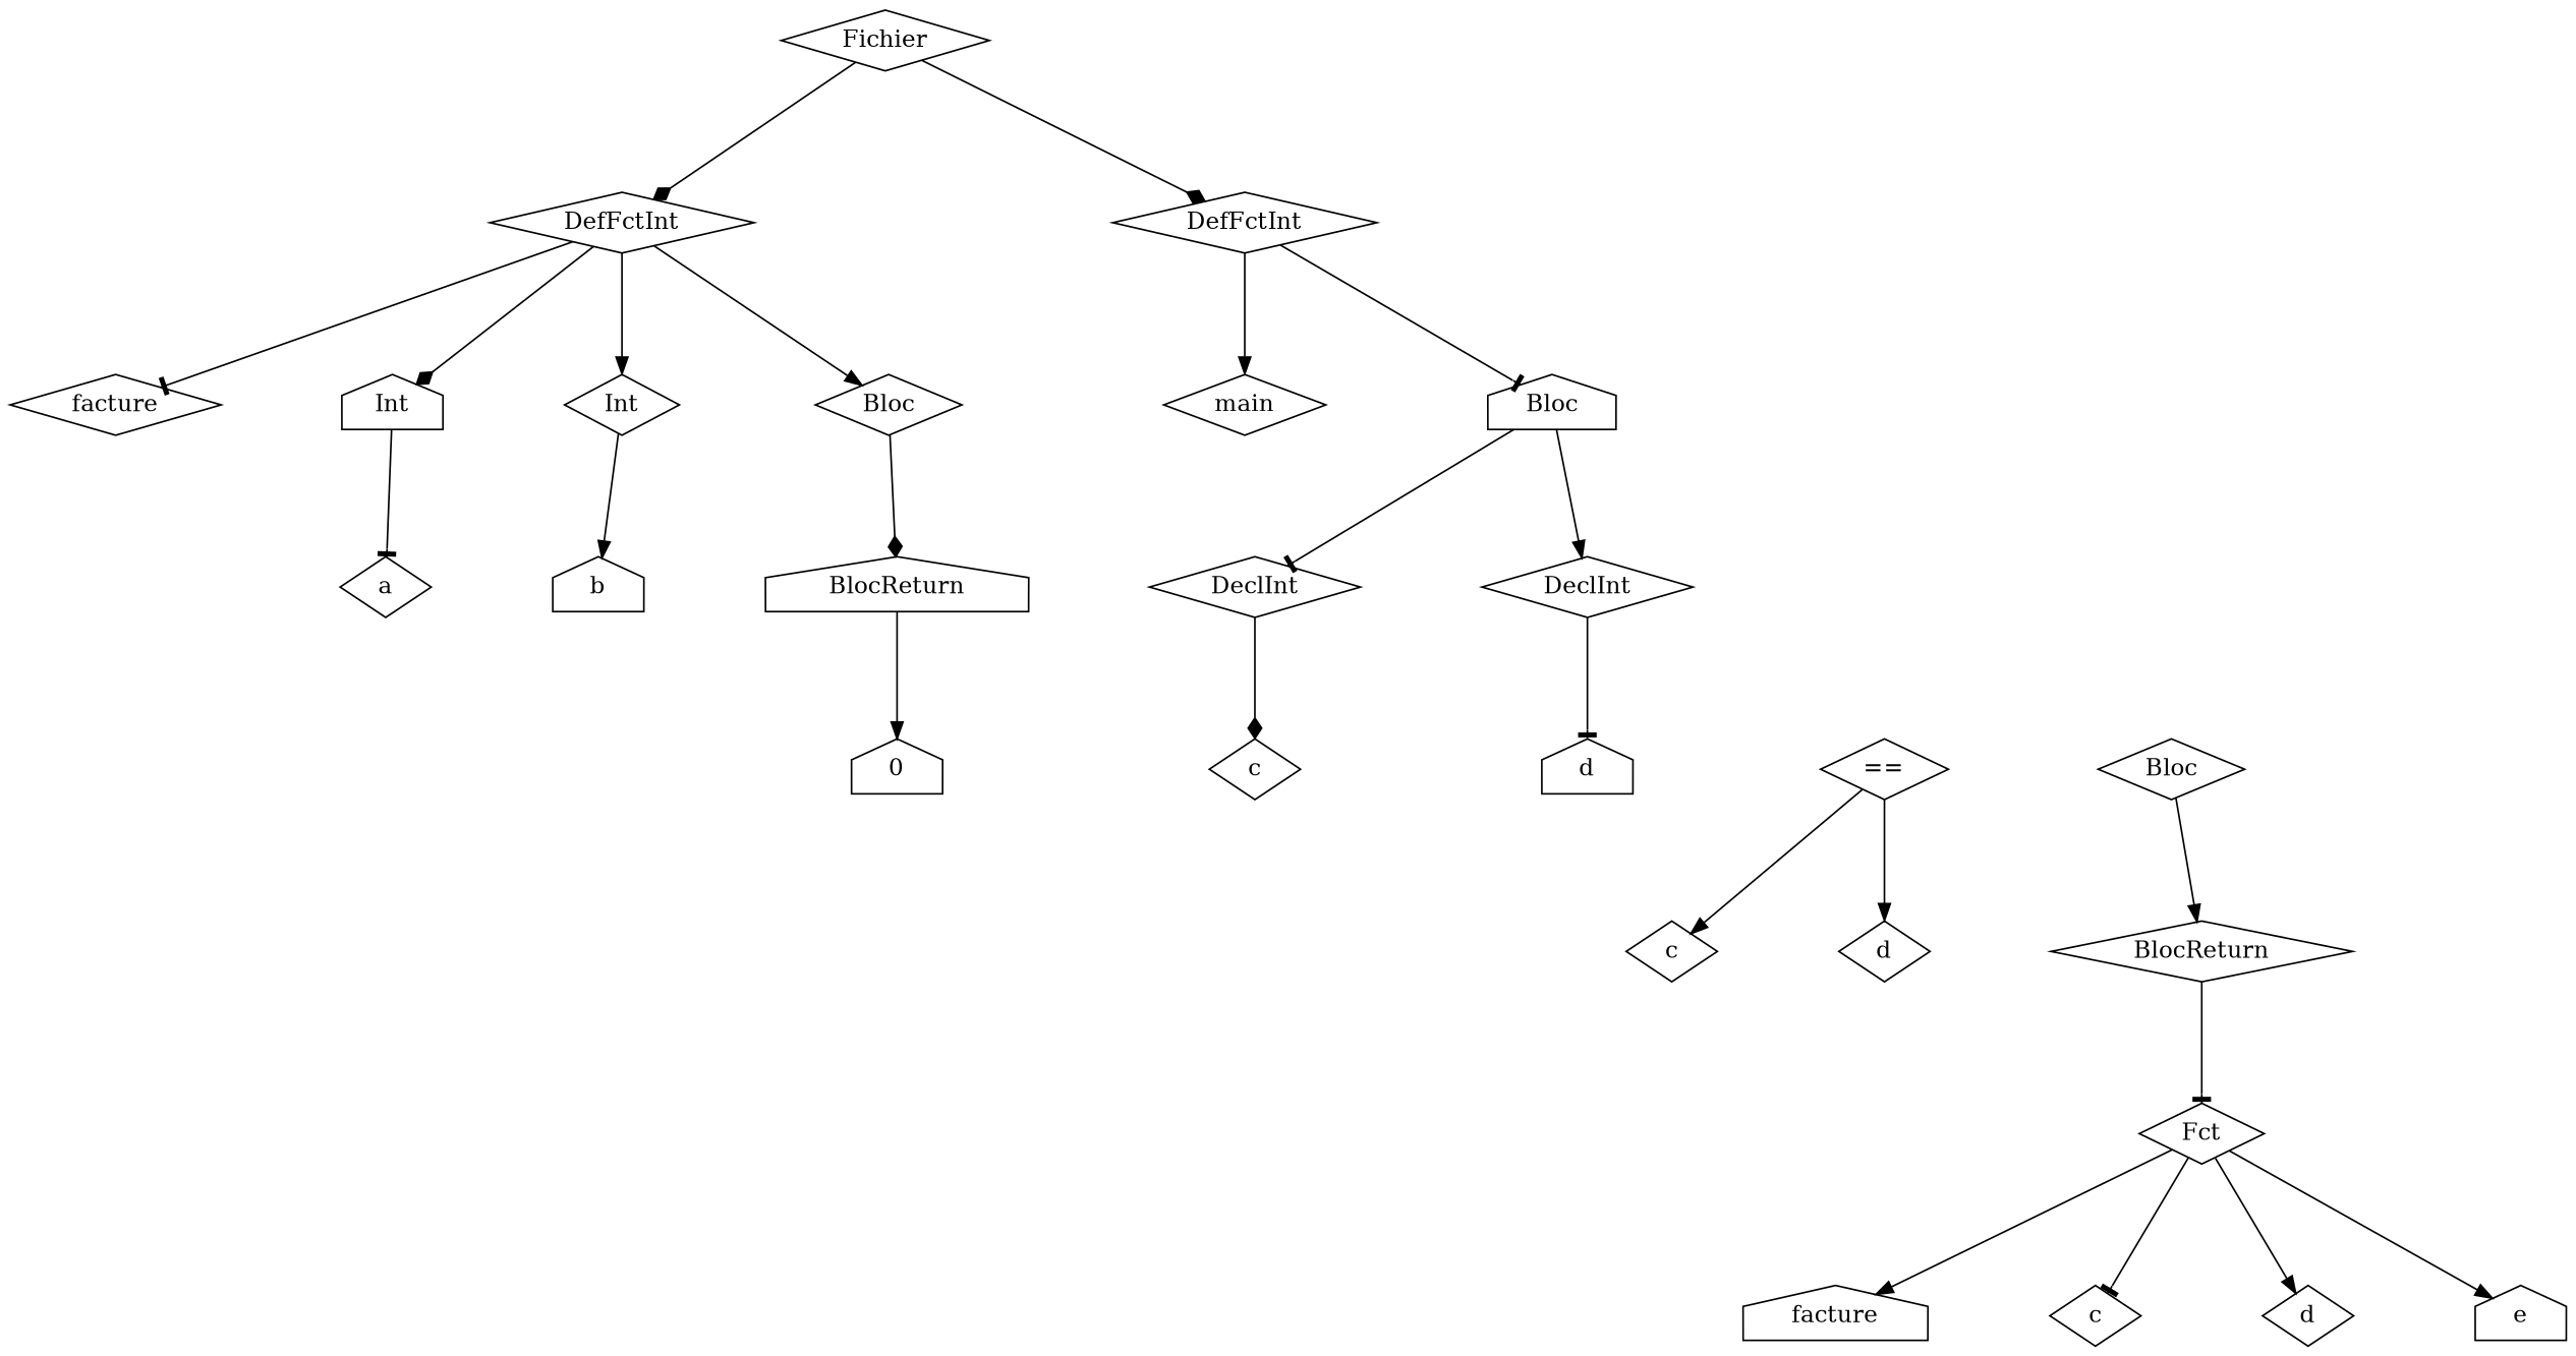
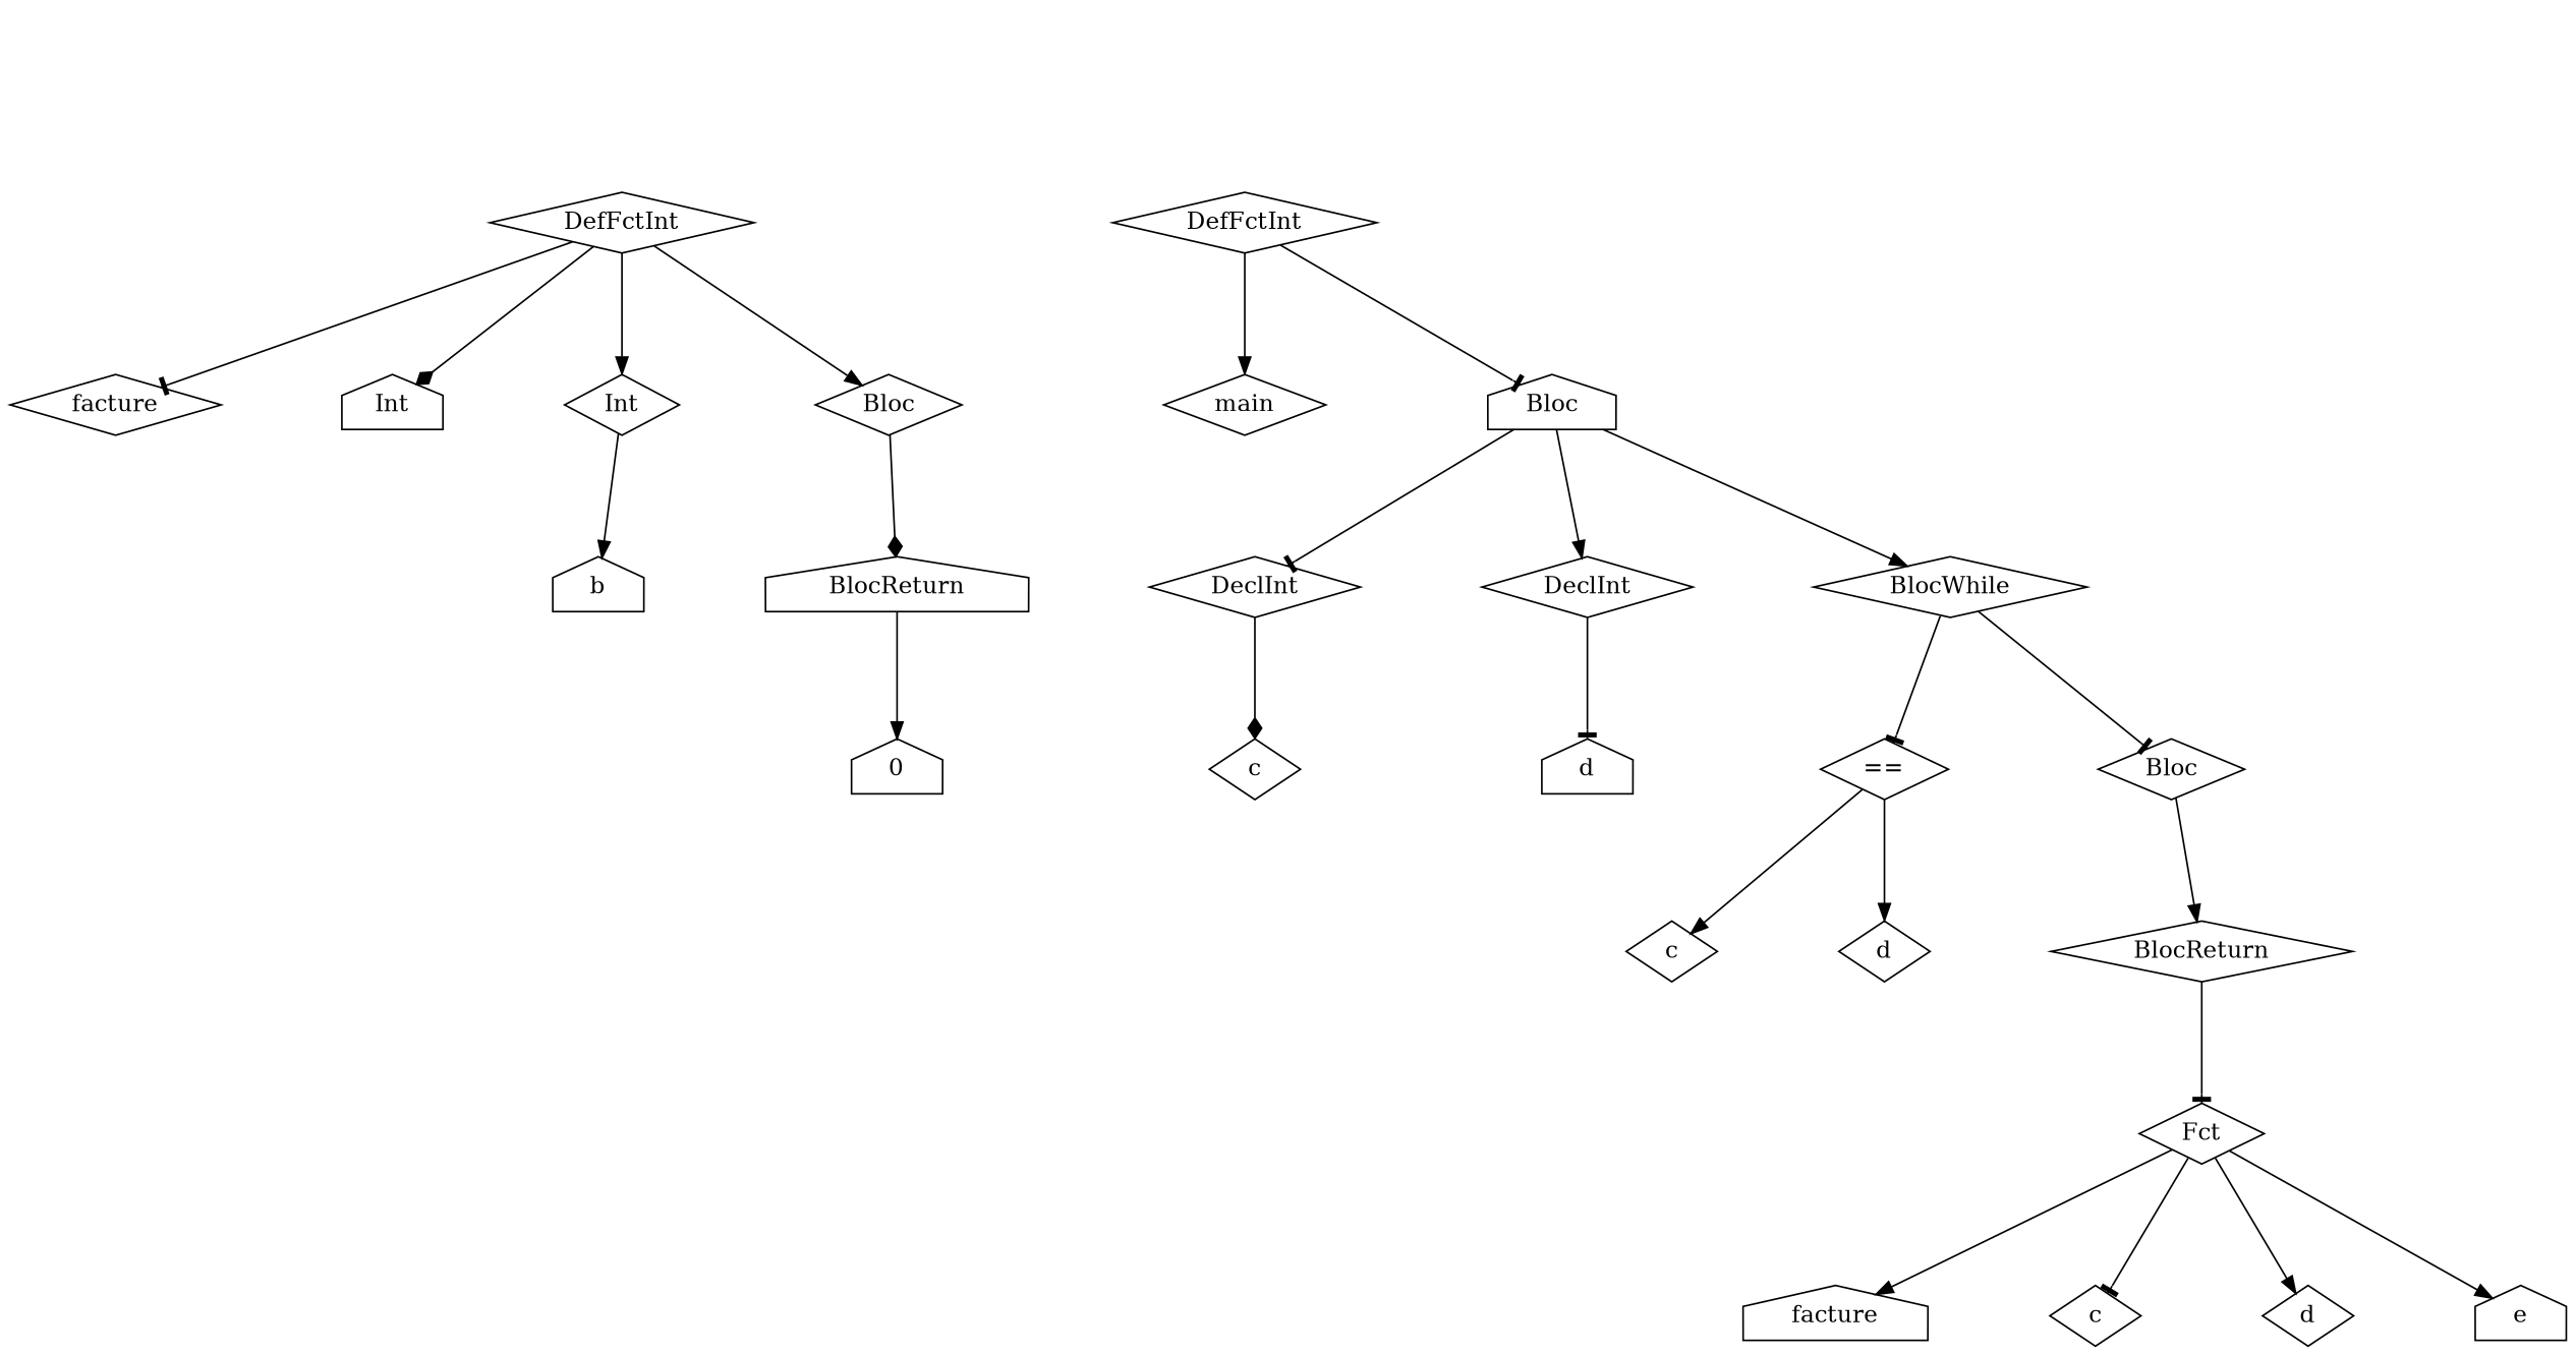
  digraph {
    nodesep=1
    ranksep=1
    node [shape=diamond]
    edge [arrowhead=normal]
-   n1 [label=Fichier]
    n2 [label=DefFctInt]
    n3 [label=DefFctInt]
    n4 [label=facture]
    n5 [label=Int shape=house]
    n6 [label=Int]
    n7 [label=Bloc]
    n8 [label=main]
    n9 [label=Bloc shape=house]
-   n10 [label=a]
    n11 [label=b shape=house]
    n12 [label=BlocReturn shape=house]
    n13 [label=0 shape=house]
    n14 [label=DeclInt]
    n15 [label=DeclInt]
+   n16 [label=BlocWhile]
    n17 [label=c]
    n18 [label=d shape=house]
    n19 [label="=="]
    n20 [label=Bloc]
    n21 [label=c]
    n22 [label=d]
    n23 [label=BlocReturn]
    n24 [label=Fct]
    n25 [label=facture shape=house]
    n26 [label=c]
    n27 [label=d]
    n28 [label=e shape=house]
-   n1 -> n2 [arrowhead=diamond]
-   n1 -> n3 [arrowhead=diamond]
    n2 -> n4 [arrowhead=tee]
    n2 -> n5 [arrowhead=diamond]
    n2 -> n6
    n2 -> n7
    n3 -> n8
    n3 -> n9 [arrowhead=tee]
-   n5 -> n10 [arrowhead=tee]
    n6 -> n11
    n7 -> n12 [arrowhead=diamond]
    n9 -> n14 [arrowhead=tee]
    n9 -> n15
+   n9 -> n16
    n12 -> n13
    n14 -> n17 [arrowhead=diamond]
    n15 -> n18 [arrowhead=tee]
+   n16 -> n19 [arrowhead=tee]
+   n16 -> n20 [arrowhead=tee]
    n19 -> n21
    n19 -> n22
    n20 -> n23
    n23 -> n24 [arrowhead=tee]
    n24 -> n25
    n24 -> n26 [arrowhead=tee]
    n24 -> n27
    n24 -> n28
  }
